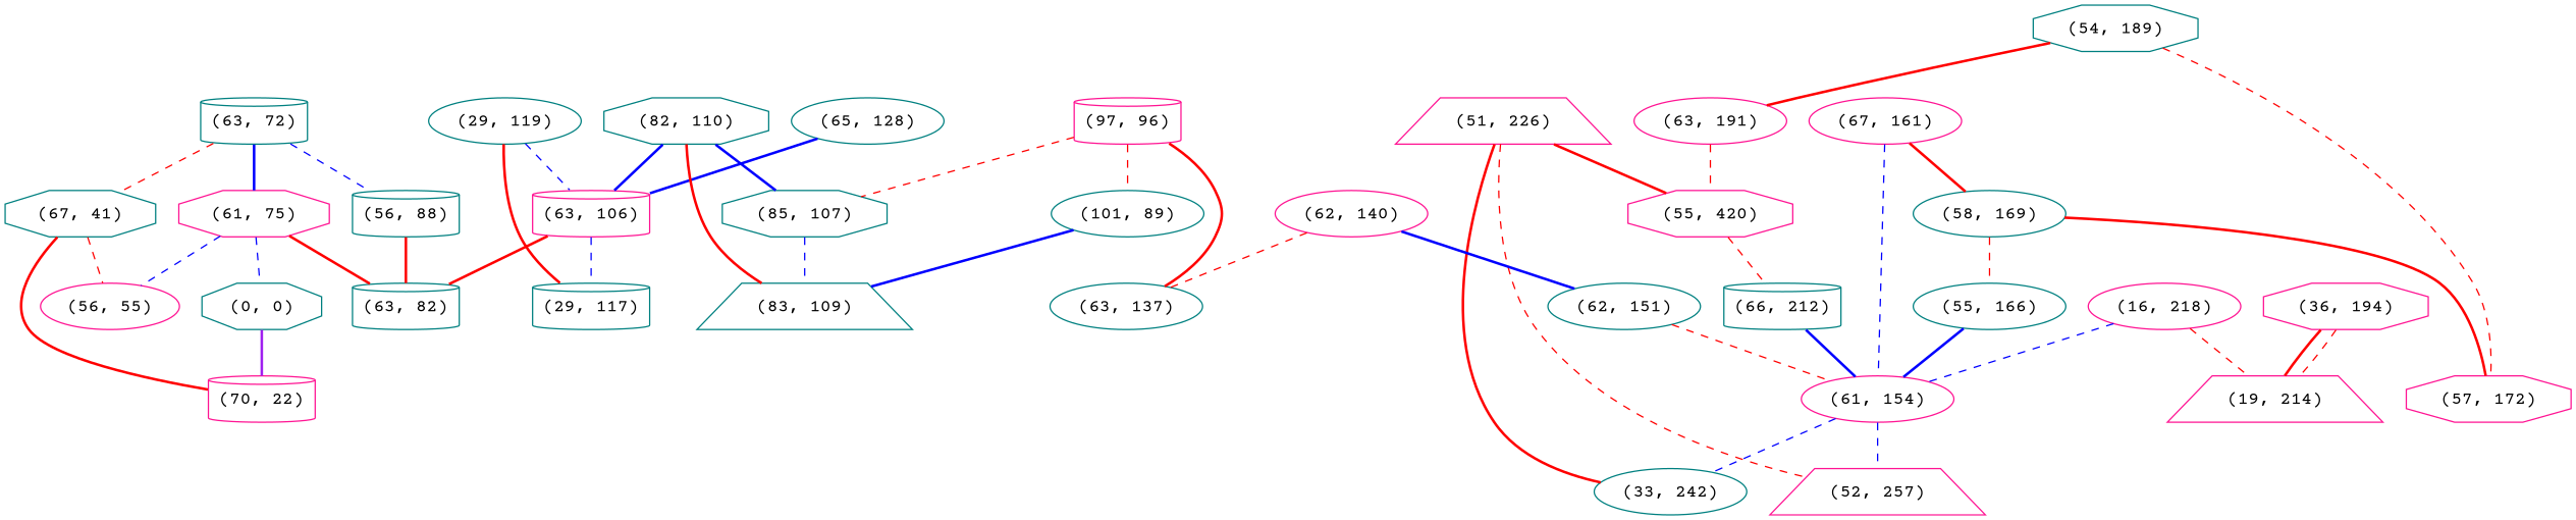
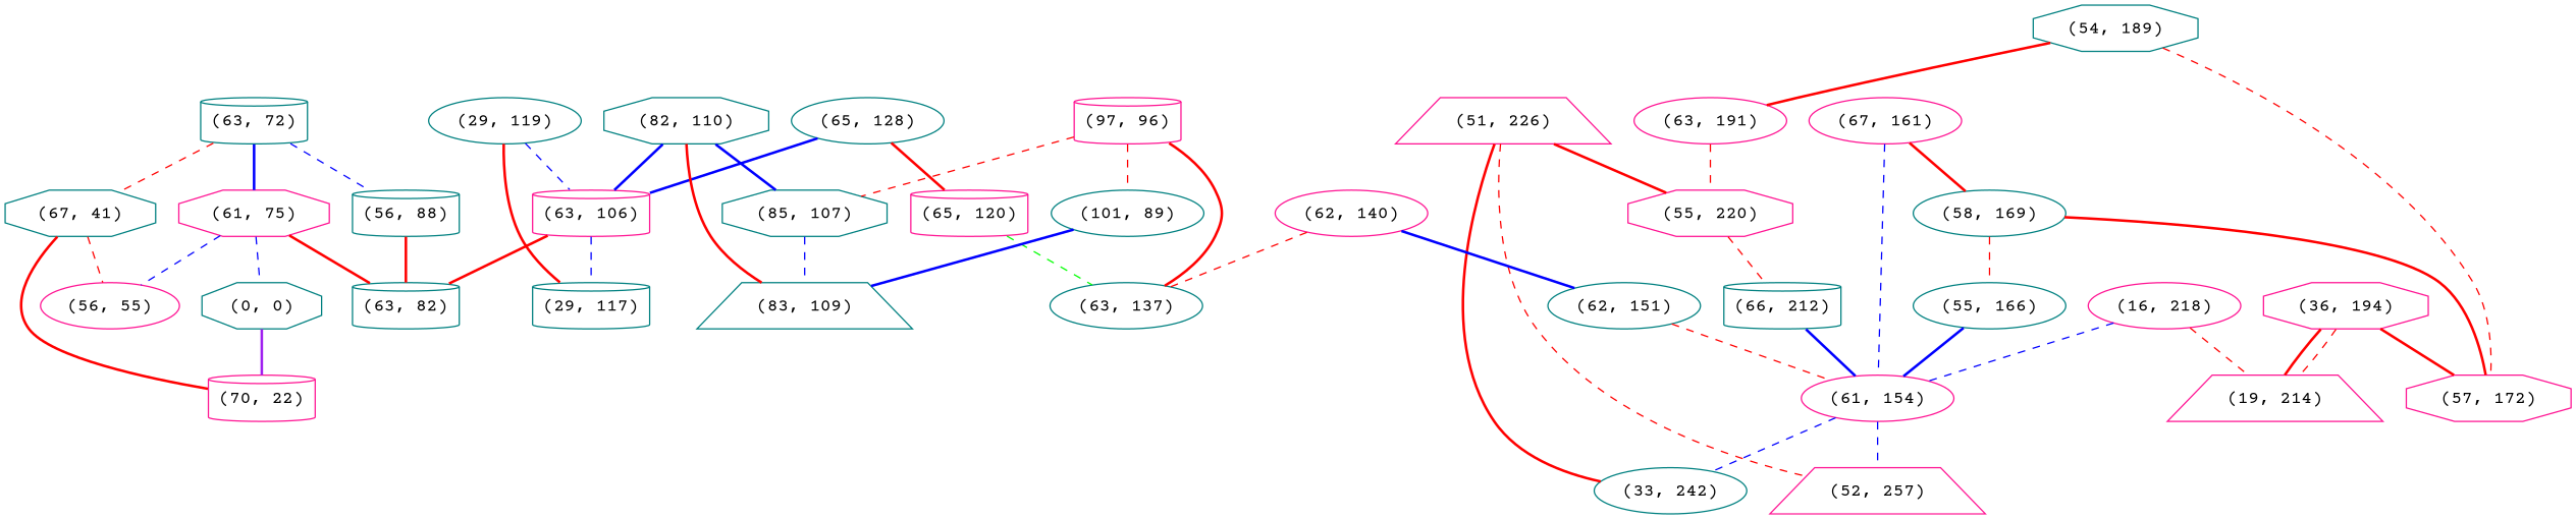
  graph {
    fontname="Courier Prime"
    node [color=teal fontname="Courier Prime" shape=ellipse]
    edge [color=red fontname="Courier Prime" style=bold weight=1]
    "(63, 72)" [shape=cylinder]
    "(61, 75)" [color=deeppink shape=octagon]
    "(56, 88)" [shape=cylinder]
    "(67, 41)" [shape=octagon]
    "(0, 0)" [shape=octagon]
    "(56, 55)" [color=deeppink]
    n7 [label="(63, 82)" shape=cylinder]
    "(70, 22)" [color=deeppink shape=cylinder]
    "(54, 189)" [shape=octagon]
    "(63, 191)" [color=deeppink]
    "(57, 172)" [color=deeppink shape=octagon]
-   "(55, 220)" [color=deeppink shape=octagon label="(55, 420)"]
+   "(55, 220)" [color=deeppink shape=octagon]
    "(67, 161)" [color=deeppink]
    "(58, 169)"
    "(61, 154)" [color=deeppink]
    "(55, 166)"
    "(52, 257)" [color=deeppink shape=trapezium]
    "(33, 242)"
    "(51, 226)" [color=deeppink shape=trapezium]
    "(66, 212)" [shape=cylinder]
    "(16, 218)" [color=deeppink]
    "(19, 214)" [color=deeppink shape=trapezium]
+   "(65, 120)" [color=deeppink shape=cylinder]
    "(65, 128)"
    "(63, 106)" [color=deeppink shape=cylinder]
    "(63, 137)"
    "(29, 117)" [shape=cylinder]
    "(97, 96)" [color=deeppink shape=cylinder]
    "(85, 107)" [shape=octagon]
    "(101, 89)"
    "(83, 109)" [shape=trapezium]
    "(62, 140)" [color=deeppink]
    "(62, 151)"
    "(29, 119)"
    "(36, 194)" [color=deeppink shape=octagon]
    "(82, 110)" [shape=octagon]
    "(63, 72)" -- "(61, 75)" [color=blue weight=3]
    "(63, 72)" -- "(56, 88)" [color=blue style=dashed weight=3]
    "(63, 72)" -- "(67, 41)" [style=dashed]
    "(61, 75)" -- "(0, 0)" [color=blue style=dashed weight=3]
    "(61, 75)" -- "(56, 55)" [color=blue style=dashed weight=3]
    "(61, 75)" -- n7
    "(56, 88)" -- n7
    "(67, 41)" -- "(56, 55)" [style=dashed]
    "(67, 41)" -- "(70, 22)"
    "(0, 0)" -- "(70, 22)" [color=purple weight=4]
    "(54, 189)" -- "(63, 191)"
    "(54, 189)" -- "(57, 172)" [style=dashed]
    "(63, 191)" -- "(55, 220)" [style=dashed]
    "(55, 220)" -- "(66, 212)" [style=dashed]
    "(67, 161)" -- "(58, 169)"
    "(67, 161)" -- "(61, 154)" [color=blue style=dashed weight=3]
    "(58, 169)" -- "(57, 172)"
    "(58, 169)" -- "(55, 166)" [style=dashed]
    "(61, 154)" -- "(52, 257)" [color=blue style=dashed weight=3]
    "(61, 154)" -- "(33, 242)" [color=blue style=dashed weight=3]
    "(55, 166)" -- "(61, 154)" [color=blue weight=3]
    "(51, 226)" -- "(55, 220)"
    "(51, 226)" -- "(52, 257)" [style=dashed]
    "(51, 226)" -- "(33, 242)"
    "(66, 212)" -- "(61, 154)" [color=blue weight=3]
    "(16, 218)" -- "(61, 154)" [color=blue style=dashed weight=3]
    "(16, 218)" -- "(19, 214)" [style=dashed]
+   "(65, 120)" -- "(63, 137)" [color=green style=dashed weight=2]
+   "(65, 128)" -- "(65, 120)"
    "(65, 128)" -- "(63, 106)" [color=blue weight=3]
    "(63, 106)" -- n7
    "(63, 106)" -- "(29, 117)" [color=blue style=dashed weight=3]
    "(97, 96)" -- "(63, 137)"
    "(97, 96)" -- "(85, 107)" [style=dashed]
    "(97, 96)" -- "(101, 89)" [style=dashed]
    "(85, 107)" -- "(83, 109)" [color=blue style=dashed weight=3]
    "(101, 89)" -- "(83, 109)" [color=blue weight=3]
    "(62, 140)" -- "(63, 137)" [style=dashed]
    "(62, 140)" -- "(62, 151)" [color=blue weight=3]
    "(62, 151)" -- "(61, 154)" [style=dashed]
    "(29, 119)" -- "(63, 106)" [color=blue style=dashed weight=3]
    "(29, 119)" -- "(29, 117)"
+   "(36, 194)" -- "(57, 172)"
    "(36, 194)" -- "(19, 214)"
    "(36, 194)" -- "(19, 214)" [style=dashed]
    "(82, 110)" -- "(63, 106)" [color=blue weight=3]
    "(82, 110)" -- "(85, 107)" [color=blue weight=3]
    "(82, 110)" -- "(83, 109)"
  }
